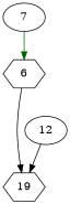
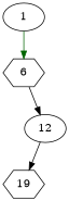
  strict digraph {
    node [shape=ellipse]
-   1 [entry=true label=7]
+   1 [entry=true]
    6 [shape=hexagon]
    n3 [label=19 shape=hexagon]
    12
    1 -> 6 [color=darkgreen cond=true]
-   6 -> n3
+   6 -> 12
    12 -> n3
  }
